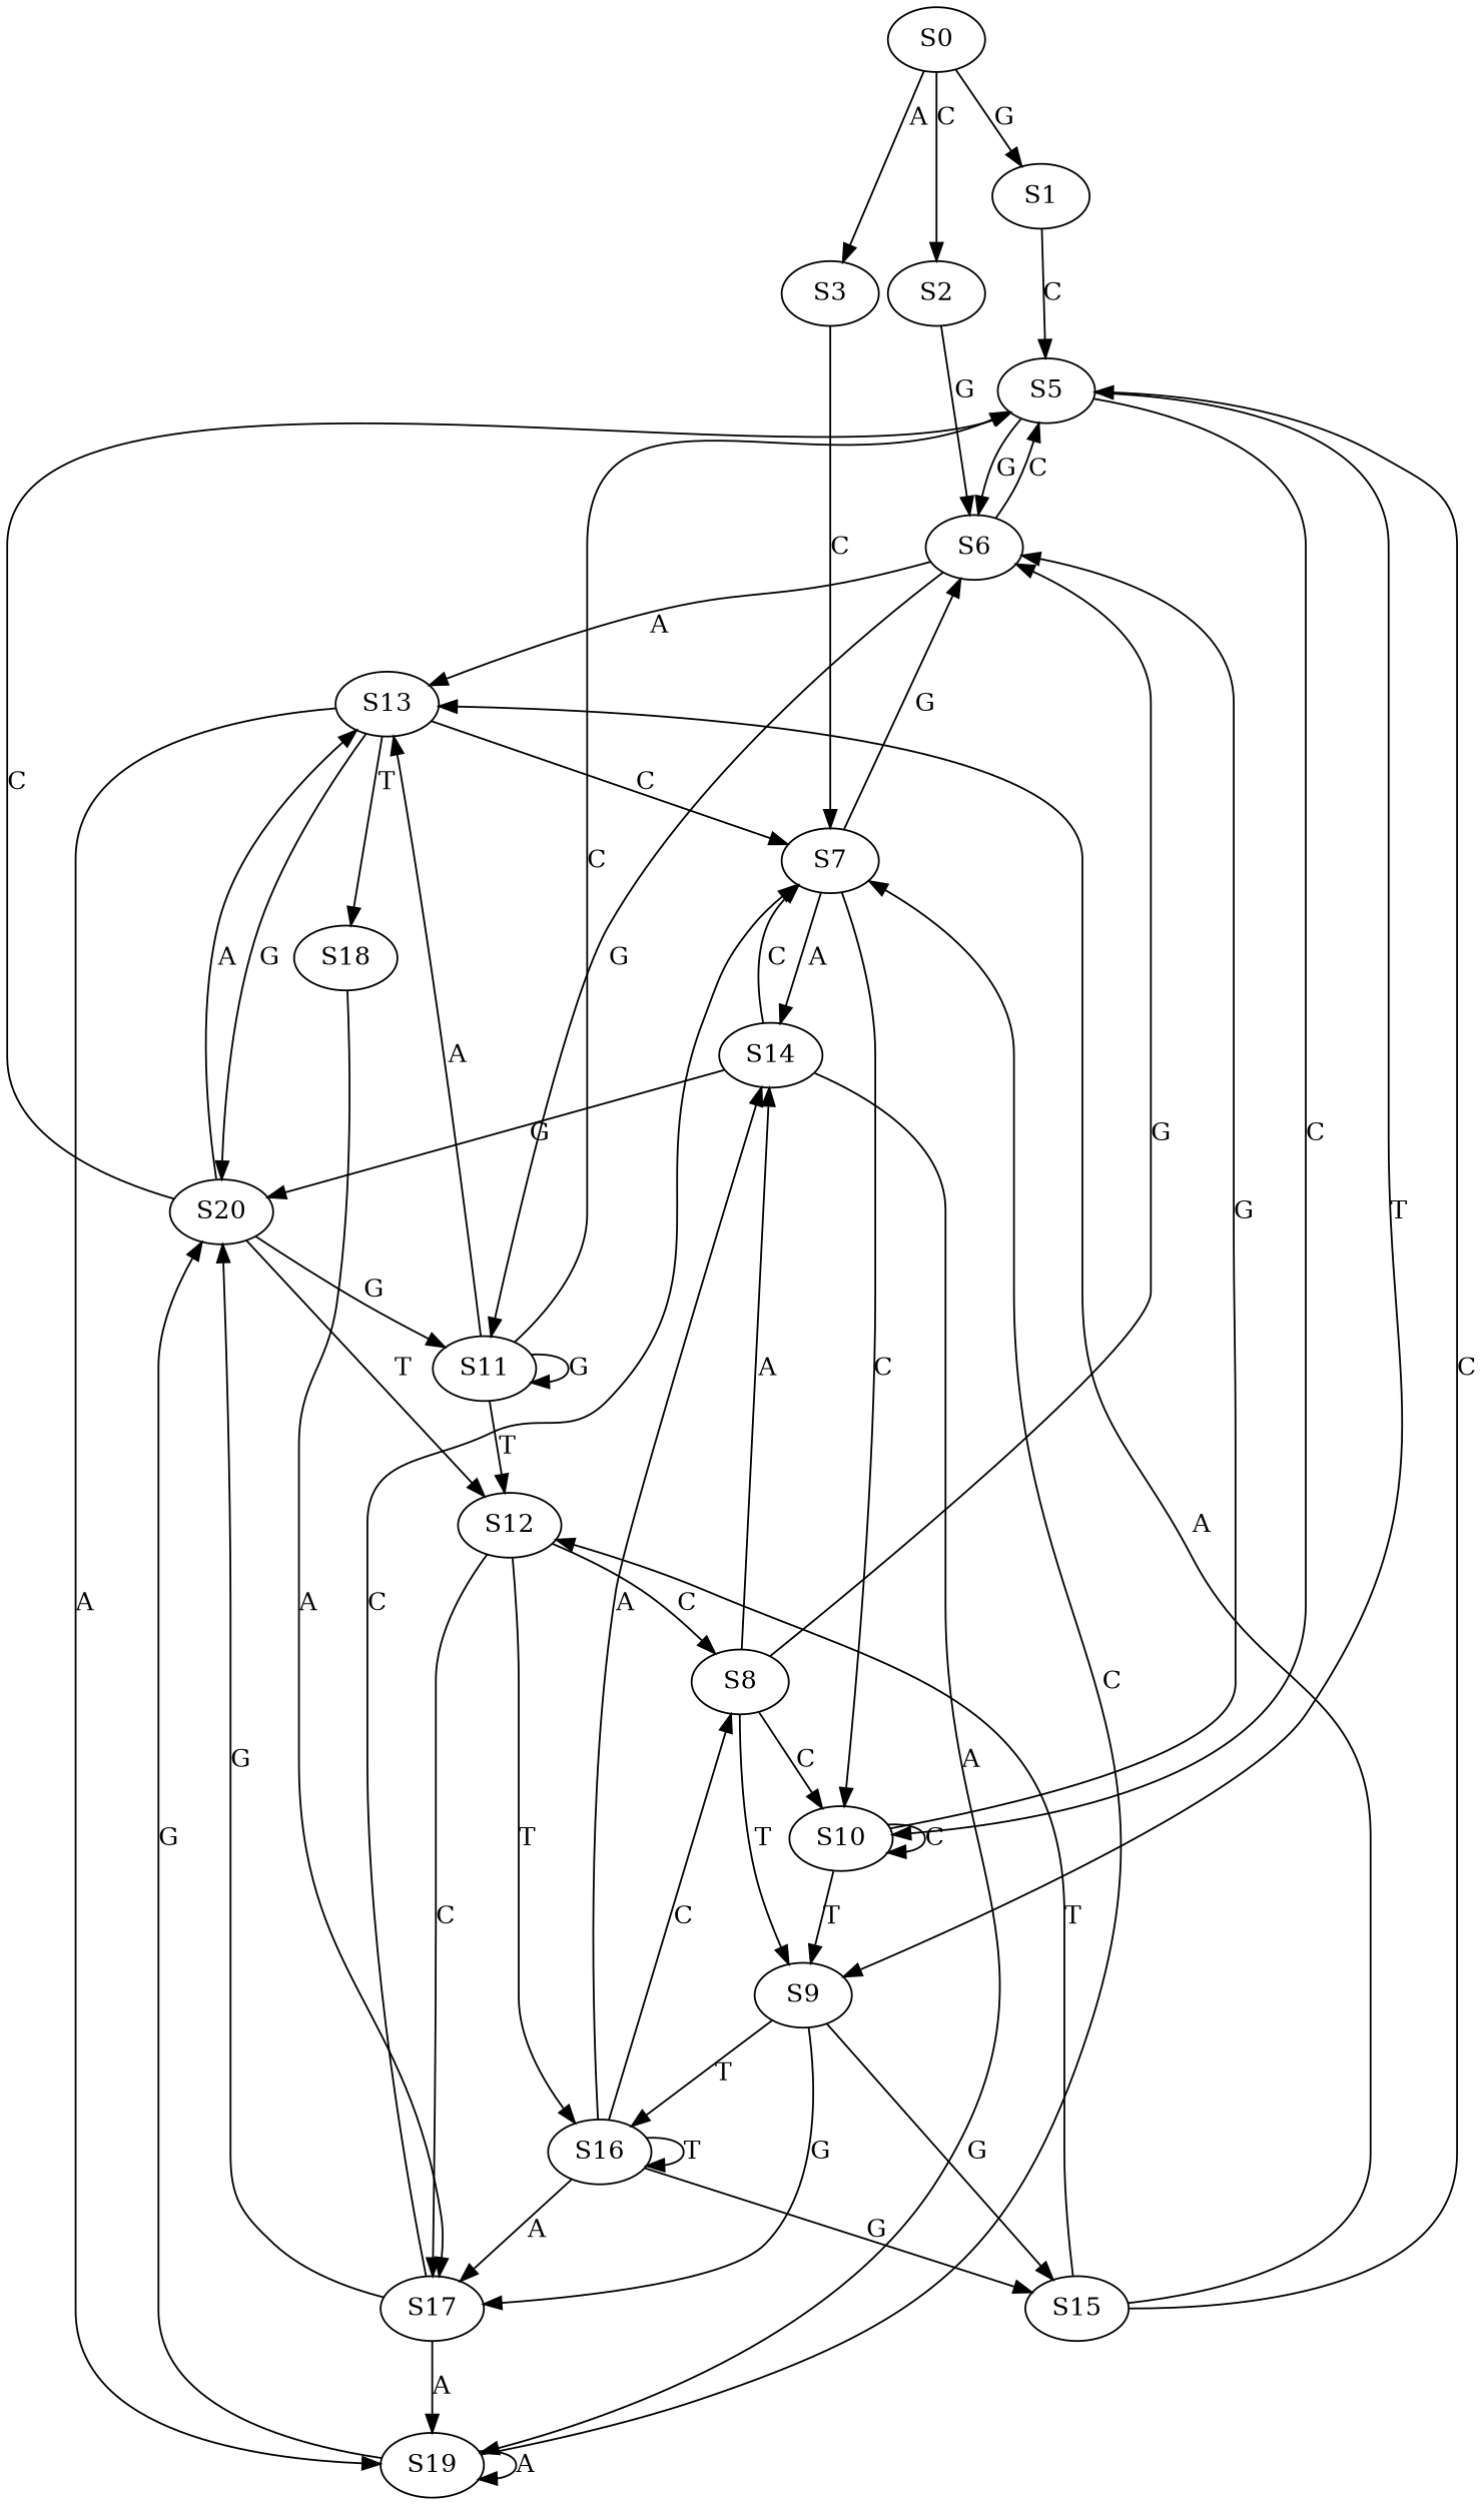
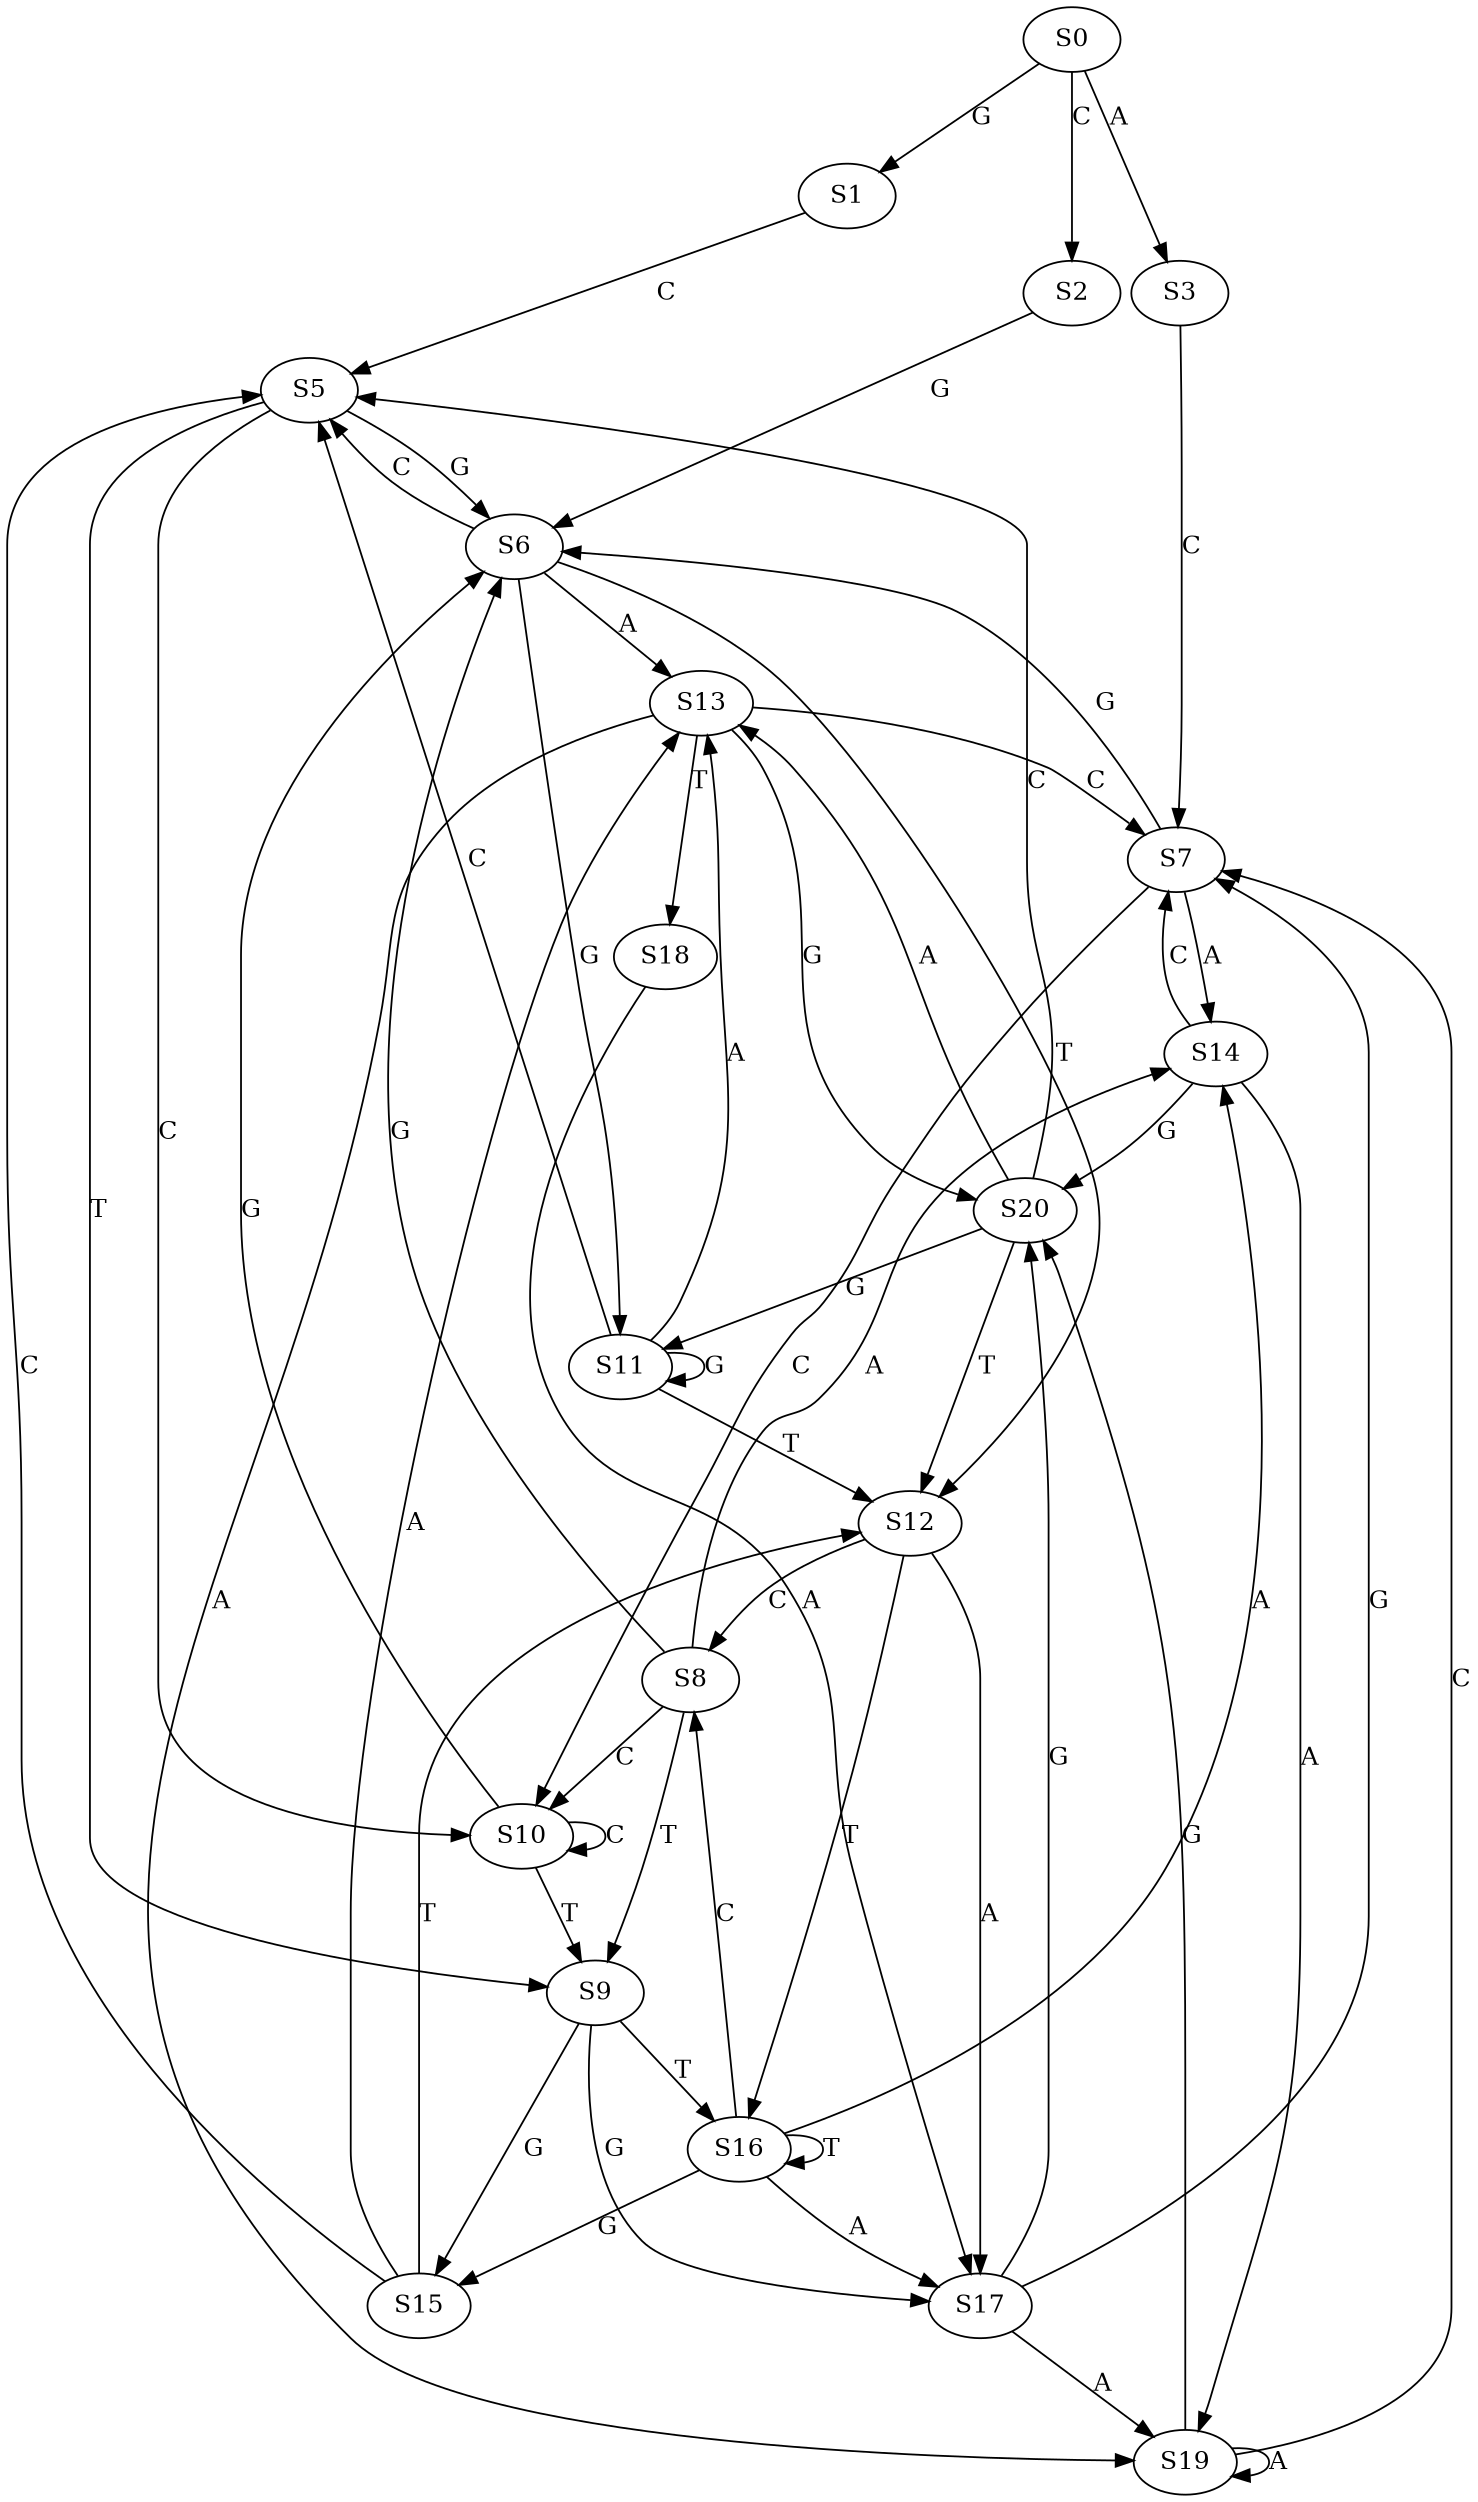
  strict digraph {
    S0
    S1
    S2
    S3
    S5
    S6
    S7
    S9
    S10
    S11
    S12
    S13
    S14
    S8
    S15
    S16
    S17
    S18
    S19
    S20
    S0 -> S1 [label=G]
    S0 -> S2 [label=C]
    S0 -> S3 [label=A]
    S1 -> S5 [label=C]
    S2 -> S6 [label=G]
    S3 -> S7 [label=C]
    S5 -> S6 [label=G]
    S5 -> S9 [label=T]
    S5 -> S10 [label=C]
    S6 -> S5 [label=C]
    S6 -> S11 [label=G]
+   S6 -> S12 [label=T]
    S6 -> S13 [label=A]
    S7 -> S6 [label=G]
    S7 -> S10 [label=C]
    S7 -> S14 [label=A]
    S9 -> S15 [label=G]
    S9 -> S16 [label=T]
    S9 -> S17 [label=G]
    S10 -> S6 [label=G]
    S10 -> S9 [label=T]
    S10 -> S10 [label=C]
    S11 -> S5 [label=C]
    S11 -> S11 [label=G]
    S11 -> S12 [label=T]
    S11 -> S13 [label=A]
    S12 -> S8 [label=C]
    S12 -> S16 [label=T]
-   S12 -> S17 [label=C]
+   S12 -> S17 [label=A]
    S13 -> S7 [label=C]
    S13 -> S18 [label=T]
    S13 -> S19 [label=A]
    S13 -> S20 [label=G]
    S14 -> S7 [label=C]
    S14 -> S19 [label=A]
    S14 -> S20 [label=G]
    S8 -> S6 [label=G]
    S8 -> S9 [label=T]
    S8 -> S10 [label=C]
    S8 -> S14 [label=A]
    S15 -> S5 [label=C]
    S15 -> S12 [label=T]
    S15 -> S13 [label=A]
    S16 -> S14 [label=A]
    S16 -> S8 [label=C]
    S16 -> S15 [label=G]
    S16 -> S16 [label=T]
    S16 -> S17 [label=A]
-   S17 -> S7 [label=C]
+   S17 -> S7 [label=G]
    S17 -> S19 [label=A]
    S17 -> S20 [label=G]
    S18 -> S17 [label=A]
    S19 -> S7 [label=C]
    S19 -> S19 [label=A]
    S19 -> S20 [label=G]
    S20 -> S5 [label=C]
    S20 -> S11 [label=G]
    S20 -> S12 [label=T]
    S20 -> S13 [label=A]
  }
